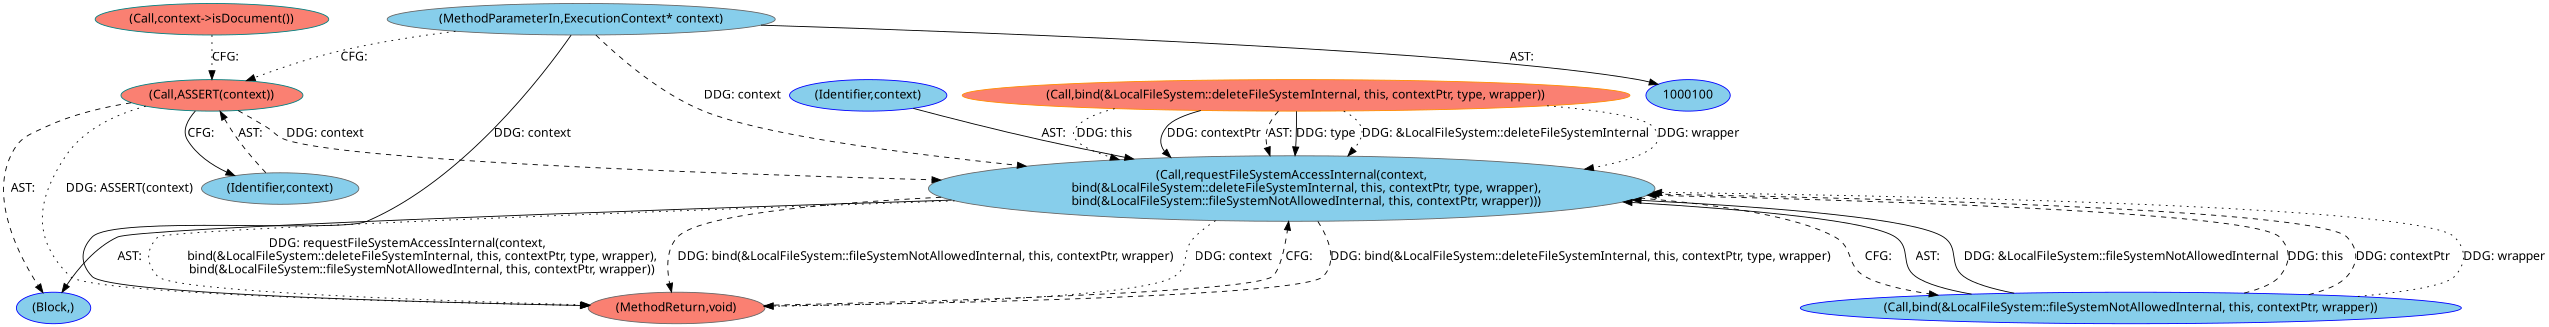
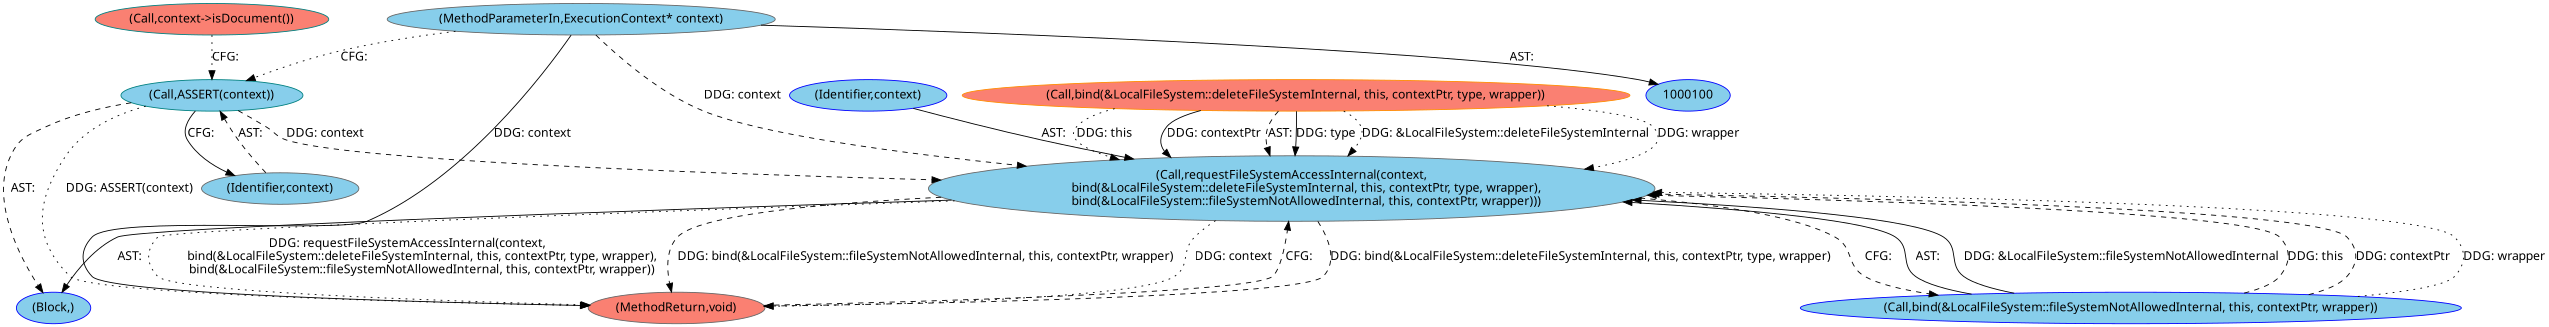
  digraph {
    fontname="Noto Sans"
    node [color=gray40 fillcolor=skyblue fontname="Noto Sans" style=filled]
    edge [fontname="Noto Sans" style=dashed]
-   n1 [color=teal fillcolor=salmon label="(Call,ASSERT(context))"]
+   n1 [color=teal label="(Call,ASSERT(context))"]
    n2 [label="(Call,requestFileSystemAccessInternal(context,\n         bind(&LocalFileSystem::deleteFileSystemInternal, this, contextPtr, type, wrapper),\n         bind(&LocalFileSystem::fileSystemNotAllowedInternal, this, contextPtr, wrapper)))"]
    n3 [fillcolor=salmon label="(MethodReturn,void)"]
    n4 [color=blue label="(Block,)"]
    n5 [label="(Identifier,context)"]
    n6 [color=blue label="(Call,bind(&LocalFileSystem::fileSystemNotAllowedInternal, this, contextPtr, wrapper))"]
    n7 [label="(MethodParameterIn,ExecutionContext* context)"]
    1000100 [color=blue]
    n9 [color=blue label="(Identifier,context)"]
    n10 [color=darkorange fillcolor=salmon label="(Call,bind(&LocalFileSystem::deleteFileSystemInternal, this, contextPtr, type, wrapper))"]
    n11 [color=teal fillcolor=salmon label="(Call,context->isDocument())"]
    n1 -> n2 [label="DDG: context"]
    n1 -> n3 [label="DDG: ASSERT(context)" style=dotted]
    n1 -> n4 [label="AST: "]
    n1 -> n5 [label="CFG: " style=solid]
    n2 -> n3 [label="DDG: bind(&LocalFileSystem::deleteFileSystemInternal, this, contextPtr, type, wrapper)"]
    n2 -> n3 [label="DDG: requestFileSystemAccessInternal(context,\n         bind(&LocalFileSystem::deleteFileSystemInternal, this, contextPtr, type, wrapper),\n         bind(&LocalFileSystem::fileSystemNotAllowedInternal, this, contextPtr, wrapper))" style=dotted]
    n2 -> n3 [label="DDG: bind(&LocalFileSystem::fileSystemNotAllowedInternal, this, contextPtr, wrapper)"]
    n2 -> n3 [label="DDG: context" style=dotted]
    n2 -> n4 [label="AST: " style=solid]
    n2 -> n6 [label="CFG: "]
    n3 -> n2 [label="CFG: "]
    n5 -> n1 [label="AST: "]
    n6 -> n2 [label="AST: " style=solid]
    n6 -> n2 [label="DDG: &LocalFileSystem::fileSystemNotAllowedInternal" style=solid]
    n6 -> n2 [label="DDG: this"]
    n6 -> n2 [label="DDG: contextPtr"]
    n6 -> n2 [label="DDG: wrapper" style=dotted]
    n7 -> n1 [label="CFG: " style=dotted]
    n7 -> n2 [label="DDG: context"]
    n7 -> n3 [label="DDG: context" style=solid]
    n7 -> 1000100 [label="AST: " style=solid]
    n9 -> n2 [label="AST: " style=solid]
    n10 -> n2 [label="AST: "]
    n10 -> n2 [label="DDG: type" style=solid]
    n10 -> n2 [label="DDG: &LocalFileSystem::deleteFileSystemInternal" style=dotted]
    n10 -> n2 [label="DDG: wrapper" style=dotted]
    n10 -> n2 [label="DDG: this" style=dotted]
    n10 -> n2 [label="DDG: contextPtr" style=solid]
    n11 -> n1 [label="CFG: " style=dotted]
  }
